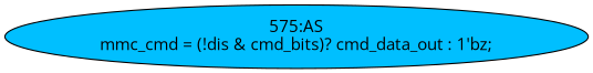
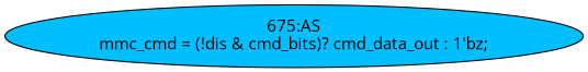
  strict digraph {
    rankdir=LR
    fontname="Open Sans"
-   n1 [ast="<pyverilog.vparser.ast.Assign object at 0x7fe536c9e590>" def_var="['mmc_cmd']" fillcolor=deepskyblue label="575:AS\nmmc_cmd = (!dis & cmd_bits)? cmd_data_out : 1'bz;" statements="[]" style=filled typ=Assign use_var="['dis', 'cmd_bits', 'cmd_data_out']" fontname="Open Sans"]
+   n1 [ast="<pyverilog.vparser.ast.Assign object at 0x7fe536c9e590>" def_var="['mmc_cmd']" fillcolor=deepskyblue label="675:AS\nmmc_cmd = (!dis & cmd_bits)? cmd_data_out : 1'bz;" statements="[]" style=filled typ=Assign use_var="['dis', 'cmd_bits', 'cmd_data_out']" fontname="Open Sans"]
  }
